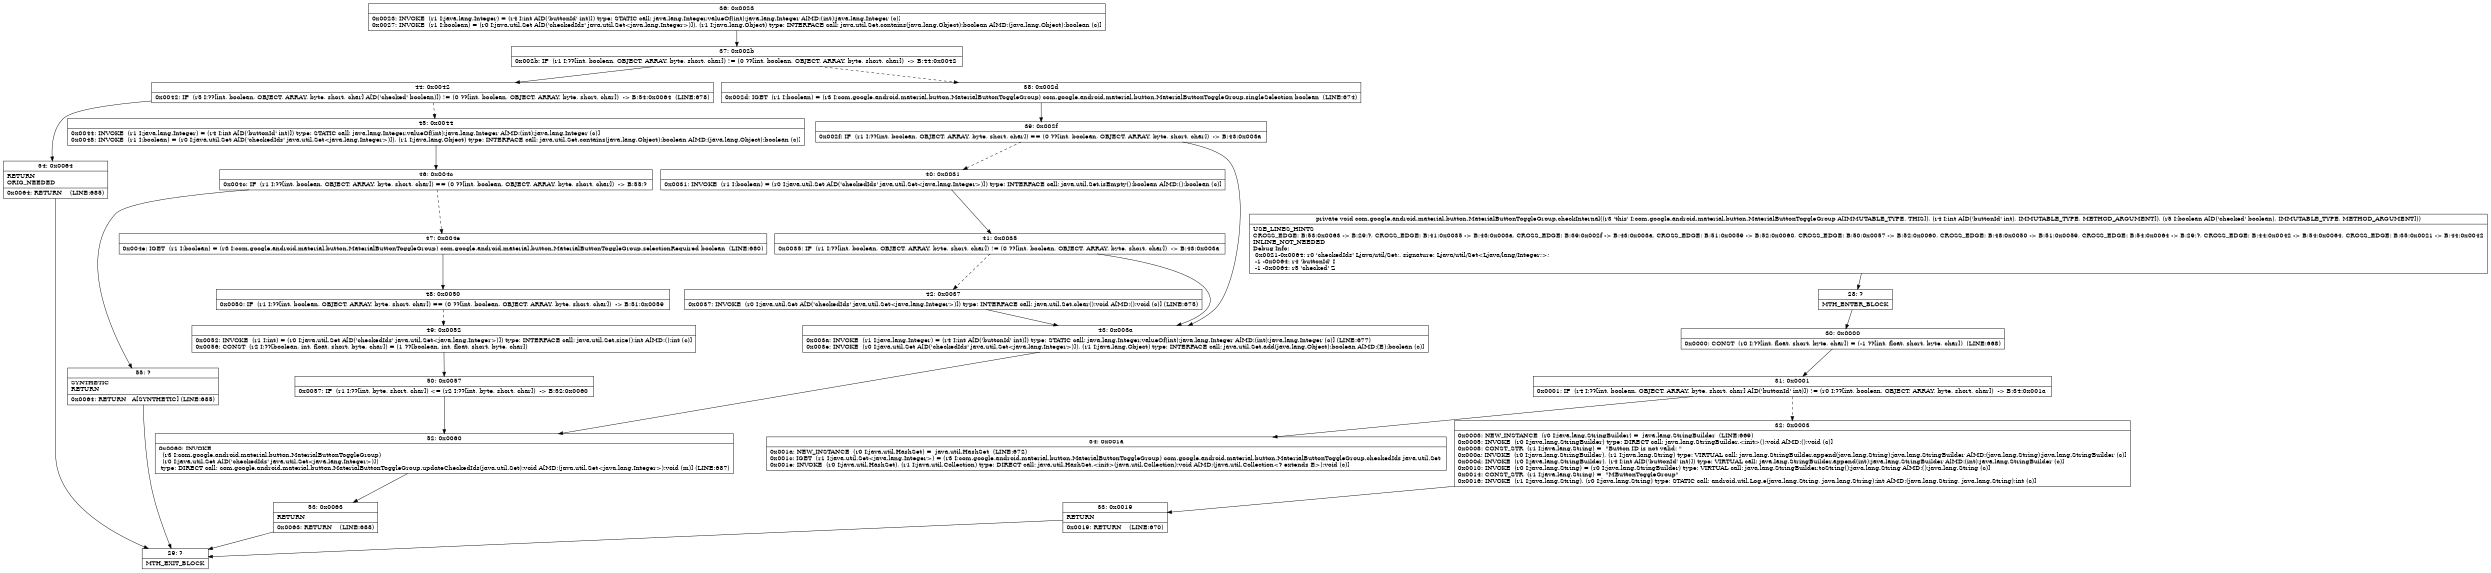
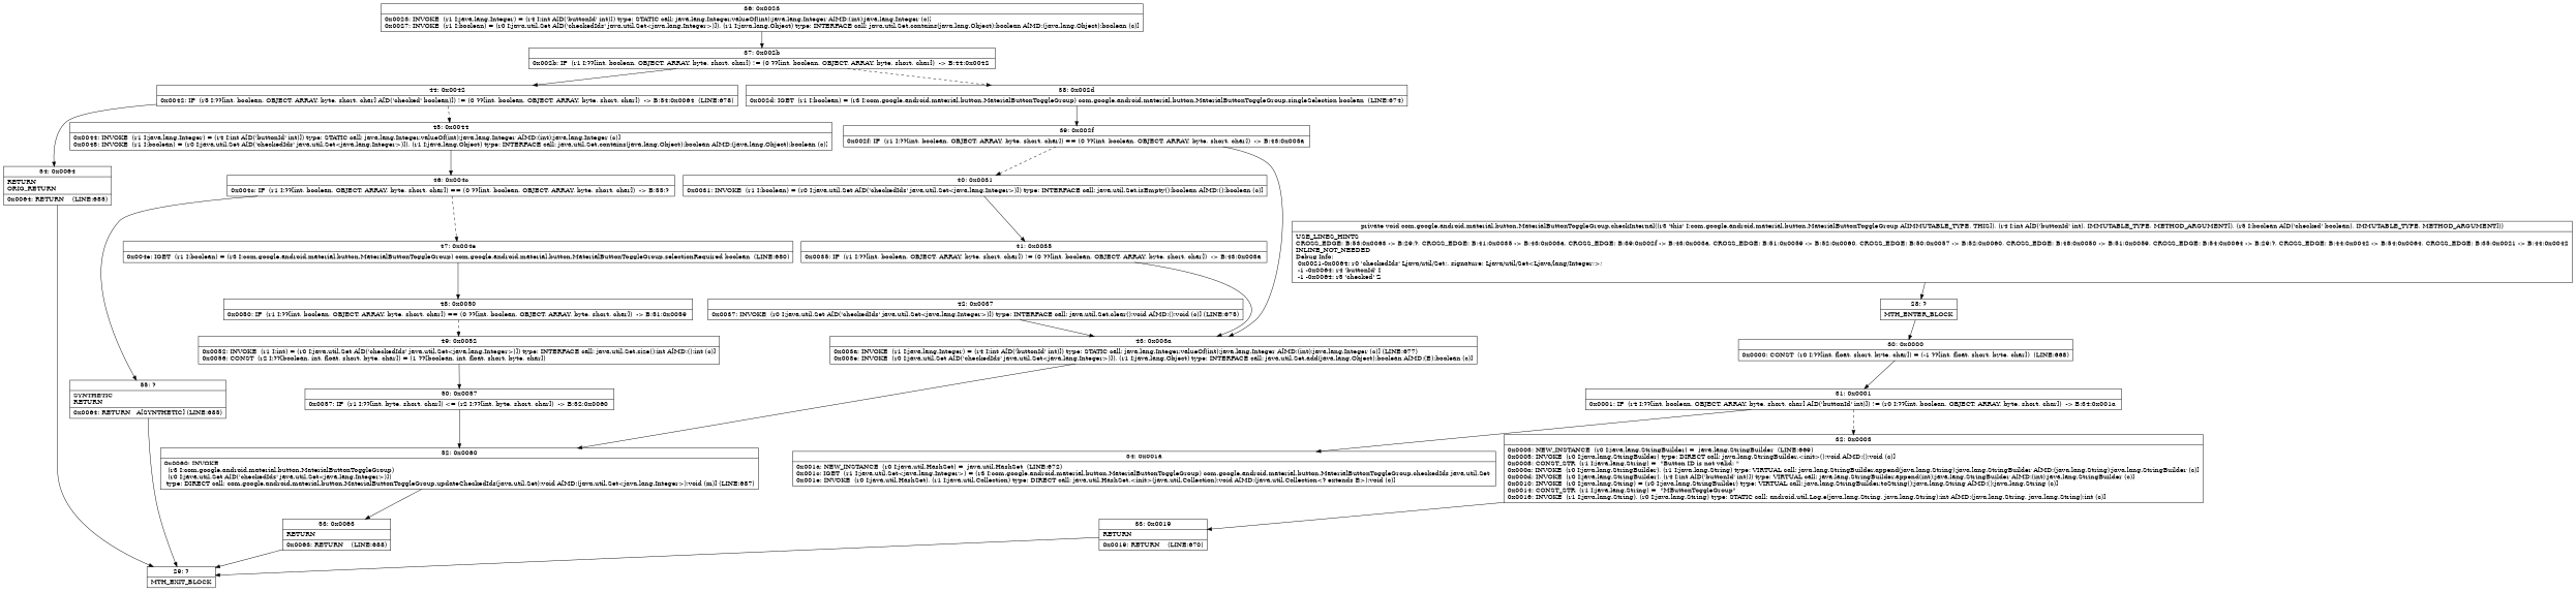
  digraph {
    node [shape=record]
    n1 [label="{28\:\ ?|MTH_ENTER_BLOCK\l}"]
    n2 [label="{30\:\ 0x0000|0x0000: CONST  (r0 I:??[int, float, short, byte, char]) = (\-1 ??[int, float, short, byte, char])  (LINE:668)\l}"]
    n3 [label="{31\:\ 0x0001|0x0001: IF  (r4 I:??[int, boolean, OBJECT, ARRAY, byte, short, char] A[D('buttonId' int)]) != (r0 I:??[int, boolean, OBJECT, ARRAY, byte, short, char])  \-\> B:34:0x001a \l}"]
    n4 [label="{32\:\ 0x0003|0x0003: NEW_INSTANCE  (r0 I:java.lang.StringBuilder) =  java.lang.StringBuilder  (LINE:669)\l0x0005: INVOKE  (r0 I:java.lang.StringBuilder) type: DIRECT call: java.lang.StringBuilder.\<init\>():void A[MD:():void (c)]\l0x0008: CONST_STR  (r1 I:java.lang.String) =  \"Button ID is not valid: \" \l0x000a: INVOKE  (r0 I:java.lang.StringBuilder), (r1 I:java.lang.String) type: VIRTUAL call: java.lang.StringBuilder.append(java.lang.String):java.lang.StringBuilder A[MD:(java.lang.String):java.lang.StringBuilder (c)]\l0x000d: INVOKE  (r0 I:java.lang.StringBuilder), (r4 I:int A[D('buttonId' int)]) type: VIRTUAL call: java.lang.StringBuilder.append(int):java.lang.StringBuilder A[MD:(int):java.lang.StringBuilder (c)]\l0x0010: INVOKE  (r0 I:java.lang.String) = (r0 I:java.lang.StringBuilder) type: VIRTUAL call: java.lang.StringBuilder.toString():java.lang.String A[MD:():java.lang.String (c)]\l0x0014: CONST_STR  (r1 I:java.lang.String) =  \"MButtonToggleGroup\" \l0x0016: INVOKE  (r1 I:java.lang.String), (r0 I:java.lang.String) type: STATIC call: android.util.Log.e(java.lang.String, java.lang.String):int A[MD:(java.lang.String, java.lang.String):int (c)]\l}"]
    n5 [label="{34\:\ 0x001a|0x001a: NEW_INSTANCE  (r0 I:java.util.HashSet) =  java.util.HashSet  (LINE:672)\l0x001c: IGET  (r1 I:java.util.Set\<java.lang.Integer\>) = (r3 I:com.google.android.material.button.MaterialButtonToggleGroup) com.google.android.material.button.MaterialButtonToggleGroup.checkedIds java.util.Set \l0x001e: INVOKE  (r0 I:java.util.HashSet), (r1 I:java.util.Collection) type: DIRECT call: java.util.HashSet.\<init\>(java.util.Collection):void A[MD:(java.util.Collection\<? extends E\>):void (c)]\l}"]
    n6 [label="{33\:\ 0x0019|RETURN\l|0x0019: RETURN    (LINE:670)\l}"]
    n7 [label="{29\:\ ?|MTH_EXIT_BLOCK\l}"]
    n8 [label="{36\:\ 0x0023|0x0023: INVOKE  (r1 I:java.lang.Integer) = (r4 I:int A[D('buttonId' int)]) type: STATIC call: java.lang.Integer.valueOf(int):java.lang.Integer A[MD:(int):java.lang.Integer (c)]\l0x0027: INVOKE  (r1 I:boolean) = (r0 I:java.util.Set A[D('checkedIds' java.util.Set\<java.lang.Integer\>)]), (r1 I:java.lang.Object) type: INTERFACE call: java.util.Set.contains(java.lang.Object):boolean A[MD:(java.lang.Object):boolean (c)]\l}"]
    n9 [label="{37\:\ 0x002b|0x002b: IF  (r1 I:??[int, boolean, OBJECT, ARRAY, byte, short, char]) != (0 ??[int, boolean, OBJECT, ARRAY, byte, short, char])  \-\> B:44:0x0042 \l}"]
    n10 [label="{44\:\ 0x0042|0x0042: IF  (r5 I:??[int, boolean, OBJECT, ARRAY, byte, short, char] A[D('checked' boolean)]) != (0 ??[int, boolean, OBJECT, ARRAY, byte, short, char])  \-\> B:54:0x0064  (LINE:678)\l}"]
    n11 [label="{45\:\ 0x0044|0x0044: INVOKE  (r1 I:java.lang.Integer) = (r4 I:int A[D('buttonId' int)]) type: STATIC call: java.lang.Integer.valueOf(int):java.lang.Integer A[MD:(int):java.lang.Integer (c)]\l0x0048: INVOKE  (r1 I:boolean) = (r0 I:java.util.Set A[D('checkedIds' java.util.Set\<java.lang.Integer\>)]), (r1 I:java.lang.Object) type: INTERFACE call: java.util.Set.contains(java.lang.Object):boolean A[MD:(java.lang.Object):boolean (c)]\l}"]
-   n12 [label="{54\:\ 0x0064|RETURN\lORIG_NEEDED\l|0x0064: RETURN    (LINE:685)\l}"]
+   n12 [label="{54\:\ 0x0064|RETURN\lORIG_RETURN\l|0x0064: RETURN    (LINE:685)\l}"]
    n13 [label="{38\:\ 0x002d|0x002d: IGET  (r1 I:boolean) = (r3 I:com.google.android.material.button.MaterialButtonToggleGroup) com.google.android.material.button.MaterialButtonToggleGroup.singleSelection boolean  (LINE:674)\l}"]
    n14 [label="{39\:\ 0x002f|0x002f: IF  (r1 I:??[int, boolean, OBJECT, ARRAY, byte, short, char]) == (0 ??[int, boolean, OBJECT, ARRAY, byte, short, char])  \-\> B:43:0x003a \l}"]
    n15 [label="{40\:\ 0x0031|0x0031: INVOKE  (r1 I:boolean) = (r0 I:java.util.Set A[D('checkedIds' java.util.Set\<java.lang.Integer\>)]) type: INTERFACE call: java.util.Set.isEmpty():boolean A[MD:():boolean (c)]\l}"]
    n16 [label="{43\:\ 0x003a|0x003a: INVOKE  (r1 I:java.lang.Integer) = (r4 I:int A[D('buttonId' int)]) type: STATIC call: java.lang.Integer.valueOf(int):java.lang.Integer A[MD:(int):java.lang.Integer (c)] (LINE:677)\l0x003e: INVOKE  (r0 I:java.util.Set A[D('checkedIds' java.util.Set\<java.lang.Integer\>)]), (r1 I:java.lang.Object) type: INTERFACE call: java.util.Set.add(java.lang.Object):boolean A[MD:(E):boolean (c)]\l}"]
    n17 [label="{41\:\ 0x0035|0x0035: IF  (r1 I:??[int, boolean, OBJECT, ARRAY, byte, short, char]) != (0 ??[int, boolean, OBJECT, ARRAY, byte, short, char])  \-\> B:43:0x003a \l}"]
    n18 [label="{52\:\ 0x0060|0x0060: INVOKE  \l  (r3 I:com.google.android.material.button.MaterialButtonToggleGroup)\l  (r0 I:java.util.Set A[D('checkedIds' java.util.Set\<java.lang.Integer\>)])\l type: DIRECT call: com.google.android.material.button.MaterialButtonToggleGroup.updateCheckedIds(java.util.Set):void A[MD:(java.util.Set\<java.lang.Integer\>):void (m)] (LINE:687)\l}"]
    n19 [label="{42\:\ 0x0037|0x0037: INVOKE  (r0 I:java.util.Set A[D('checkedIds' java.util.Set\<java.lang.Integer\>)]) type: INTERFACE call: java.util.Set.clear():void A[MD:():void (c)] (LINE:675)\l}"]
    n20 [label="{53\:\ 0x0063|RETURN\l|0x0063: RETURN    (LINE:688)\l}"]
    n21 [label="{46\:\ 0x004c|0x004c: IF  (r1 I:??[int, boolean, OBJECT, ARRAY, byte, short, char]) == (0 ??[int, boolean, OBJECT, ARRAY, byte, short, char])  \-\> B:55:? \l}"]
    n22 [label="{47\:\ 0x004e|0x004e: IGET  (r1 I:boolean) = (r3 I:com.google.android.material.button.MaterialButtonToggleGroup) com.google.android.material.button.MaterialButtonToggleGroup.selectionRequired boolean  (LINE:680)\l}"]
    n23 [label="{55\:\ ?|SYNTHETIC\lRETURN\l|0x0064: RETURN   A[SYNTHETIC] (LINE:685)\l}"]
    n24 [label="{48\:\ 0x0050|0x0050: IF  (r1 I:??[int, boolean, OBJECT, ARRAY, byte, short, char]) == (0 ??[int, boolean, OBJECT, ARRAY, byte, short, char])  \-\> B:51:0x0059 \l}"]
    n25 [label="{49\:\ 0x0052|0x0052: INVOKE  (r1 I:int) = (r0 I:java.util.Set A[D('checkedIds' java.util.Set\<java.lang.Integer\>)]) type: INTERFACE call: java.util.Set.size():int A[MD:():int (c)]\l0x0056: CONST  (r2 I:??[boolean, int, float, short, byte, char]) = (1 ??[boolean, int, float, short, byte, char]) \l}"]
    n26 [label="{50\:\ 0x0057|0x0057: IF  (r1 I:??[int, byte, short, char]) \<= (r2 I:??[int, byte, short, char])  \-\> B:52:0x0060 \l}"]
    n27 [label="{private void com.google.android.material.button.MaterialButtonToggleGroup.checkInternal((r3 'this' I:com.google.android.material.button.MaterialButtonToggleGroup A[IMMUTABLE_TYPE, THIS]), (r4 I:int A[D('buttonId' int), IMMUTABLE_TYPE, METHOD_ARGUMENT]), (r5 I:boolean A[D('checked' boolean), IMMUTABLE_TYPE, METHOD_ARGUMENT]))  | USE_LINES_HINTS\lCROSS_EDGE: B:53:0x0063 \-\> B:29:?, CROSS_EDGE: B:41:0x0035 \-\> B:43:0x003a, CROSS_EDGE: B:39:0x002f \-\> B:43:0x003a, CROSS_EDGE: B:51:0x0059 \-\> B:52:0x0060, CROSS_EDGE: B:50:0x0057 \-\> B:52:0x0060, CROSS_EDGE: B:48:0x0050 \-\> B:51:0x0059, CROSS_EDGE: B:54:0x0064 \-\> B:29:?, CROSS_EDGE: B:44:0x0042 \-\> B:54:0x0064, CROSS_EDGE: B:35:0x0021 \-\> B:44:0x0042\lINLINE_NOT_NEEDED\lDebug Info:\l  0x0021\-0x0064: r0 'checkedIds' Ljava\/util\/Set;, signature: Ljava\/util\/Set\<Ljava\/lang\/Integer;\>;\l  \-1 \-0x0064: r4 'buttonId' I\l  \-1 \-0x0064: r5 'checked' Z\l}"]
    n1 -> n2
    n2 -> n3
    n3 -> n4 [style=dashed]
    n3 -> n5
    n4 -> n6
    n6 -> n7
    n8 -> n9
    n9 -> n10
    n9 -> n13 [style=dashed]
    n10 -> n11 [style=dashed]
    n10 -> n12
    n11 -> n21
    n12 -> n7
    n13 -> n14
    n14 -> n15 [style=dashed]
    n14 -> n16
    n15 -> n17
    n16 -> n18
    n17 -> n16
-   n17 -> n19 [style=dashed]
    n18 -> n20
    n19 -> n16
    n20 -> n7
    n21 -> n22 [style=dashed]
    n21 -> n23
    n22 -> n24
    n23 -> n7
    n24 -> n25 [style=dashed]
    n25 -> n26
    n26 -> n18
    n27 -> n1
  }
